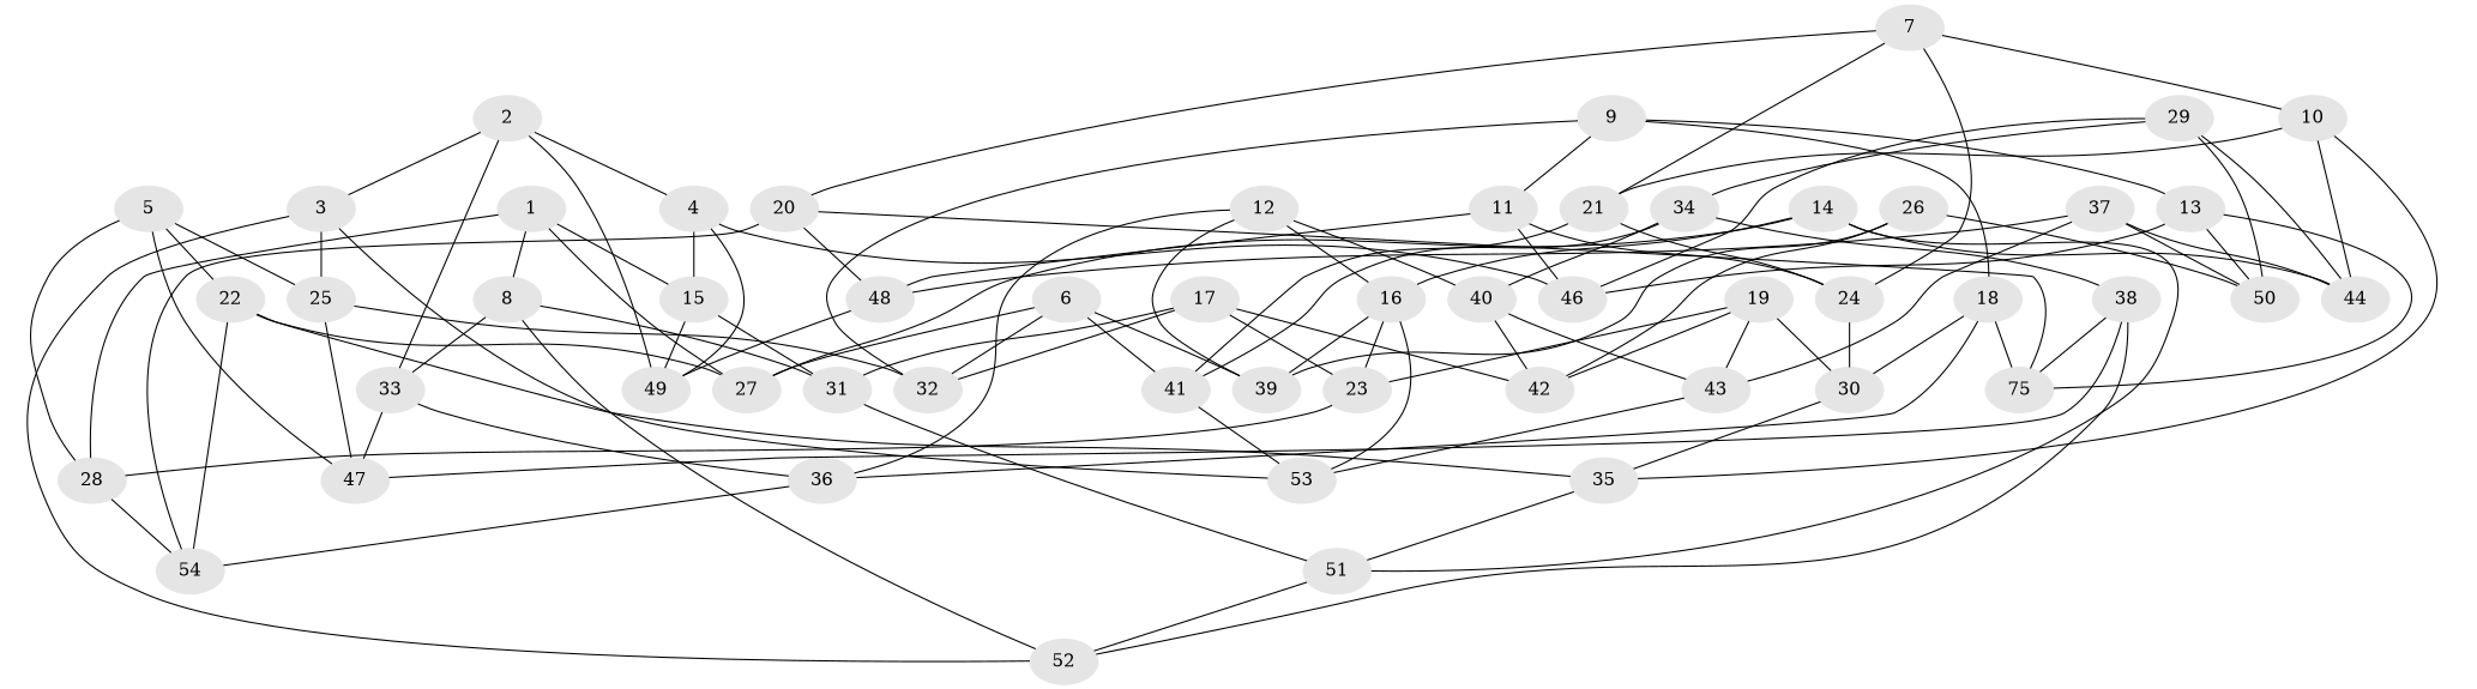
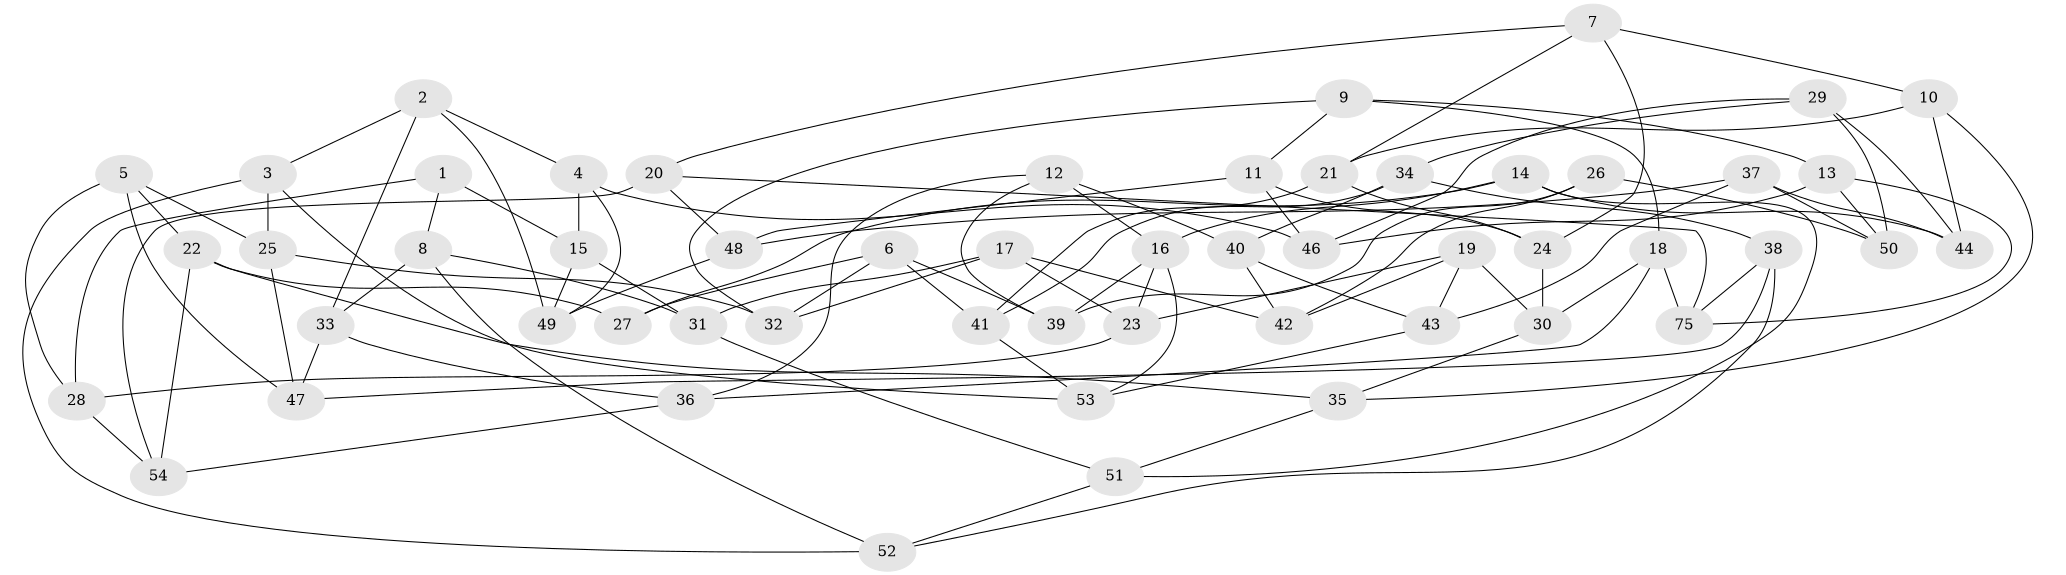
  graph {
    node [color=gray90 style=filled]
    1
    8
    15
    27
    28
    33
    52
    31
    49
    54
    2
    3
    4
    25
    53
    46
    47
    36
    32
    5
    22
    35
    6
    39
    41
    7
    10
    20
    21
    24
    44
    48
    n33 [label=75]
    30
    51
    9
    11
    13
    18
    50
    12
    40
    16
    26
    42
    43
    14
    23
    17
    19
    29
    34
    38
    37
    1 -- 8
    1 -- 15
-   1 -- 27
    1 -- 28
    8 -- 33
    8 -- 52
    8 -- 31
    15 -- 31
    15 -- 49
    28 -- 54
    33 -- 47
    33 -- 36
    31 -- 51
    2 -- 33
    2 -- 49
    2 -- 3
    2 -- 4
    3 -- 52
    3 -- 25
    3 -- 53
    4 -- 15
    4 -- 49
    4 -- 46
    25 -- 47
    25 -- 32
    36 -- 54
    5 -- 28
    5 -- 25
    5 -- 47
    5 -- 22
    22 -- 27
    22 -- 54
    22 -- 35
    35 -- 51
    6 -- 27
    6 -- 32
    6 -- 39
    6 -- 41
    41 -- 53
    7 -- 10
    7 -- 20
    7 -- 21
    7 -- 24
    10 -- 35
    10 -- 21
    10 -- 44
    20 -- 54
    20 -- 48
    20 -- n33
    21 -- 41
    21 -- 24
    24 -- 30
    48 -- 49
    30 -- 35
    51 -- 52
    9 -- 32
    9 -- 11
    9 -- 13
    9 -- 18
    11 -- 46
    11 -- 24
    11 -- 48
    13 -- 46
    13 -- n33
    13 -- 50
    18 -- 36
    18 -- n33
    18 -- 30
    12 -- 36
    12 -- 39
    12 -- 40
    12 -- 16
    40 -- 42
    40 -- 43
    16 -- 53
    16 -- 39
    16 -- 23
    26 -- 39
    26 -- 50
    26 -- 42
    43 -- 53
    14 -- 27
    14 -- 44
    14 -- 51
    14 -- 16
    23 -- 28
    17 -- 31
    17 -- 32
    17 -- 42
    17 -- 23
    19 -- 30
    19 -- 42
    19 -- 43
    19 -- 23
    29 -- 46
    29 -- 44
    29 -- 50
    29 -- 34
    34 -- 41
    34 -- 40
    34 -- 38
    38 -- 52
    38 -- 47
    38 -- n33
    37 -- 44
    37 -- 48
    37 -- 50
    37 -- 43
  }
